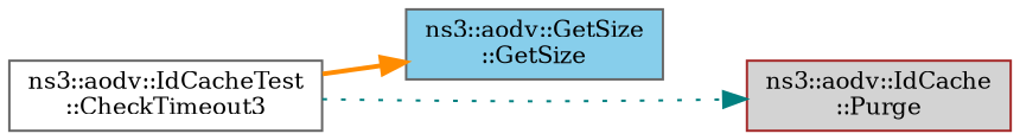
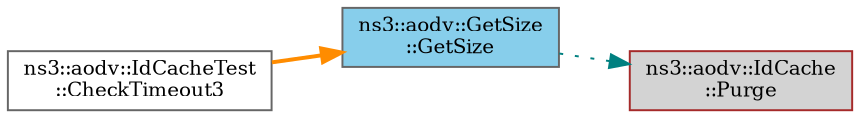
  digraph {
    fontname="DejaVu Serif"
    rankdir=LR
    node [color=gray40 fontname="DejaVu Serif" fontsize=10 shape=box style=filled]
    edge [fontname="DejaVu Serif" fontsize=10 labelfontname=Helvetica labelfontsize=10]
    n1 [fillcolor=white fontcolor=black height=0.2 label="ns3::aodv::IdCacheTest\l::CheckTimeout3" width=0.4]
    n2 [fillcolor=skyblue height=0.2 label="ns3::aodv::GetSize\l::GetSize" width=0.4]
    n3 [color=brown fillcolor=lightgrey height=0.2 label="ns3::aodv::IdCache\l::Purge" width=0.4]
    n1 -> n2 [color=darkorange style=bold]
-   n1 -> n3 [color=teal style=dotted]
+   n2 -> n3 [color=teal style=dotted]
  }
